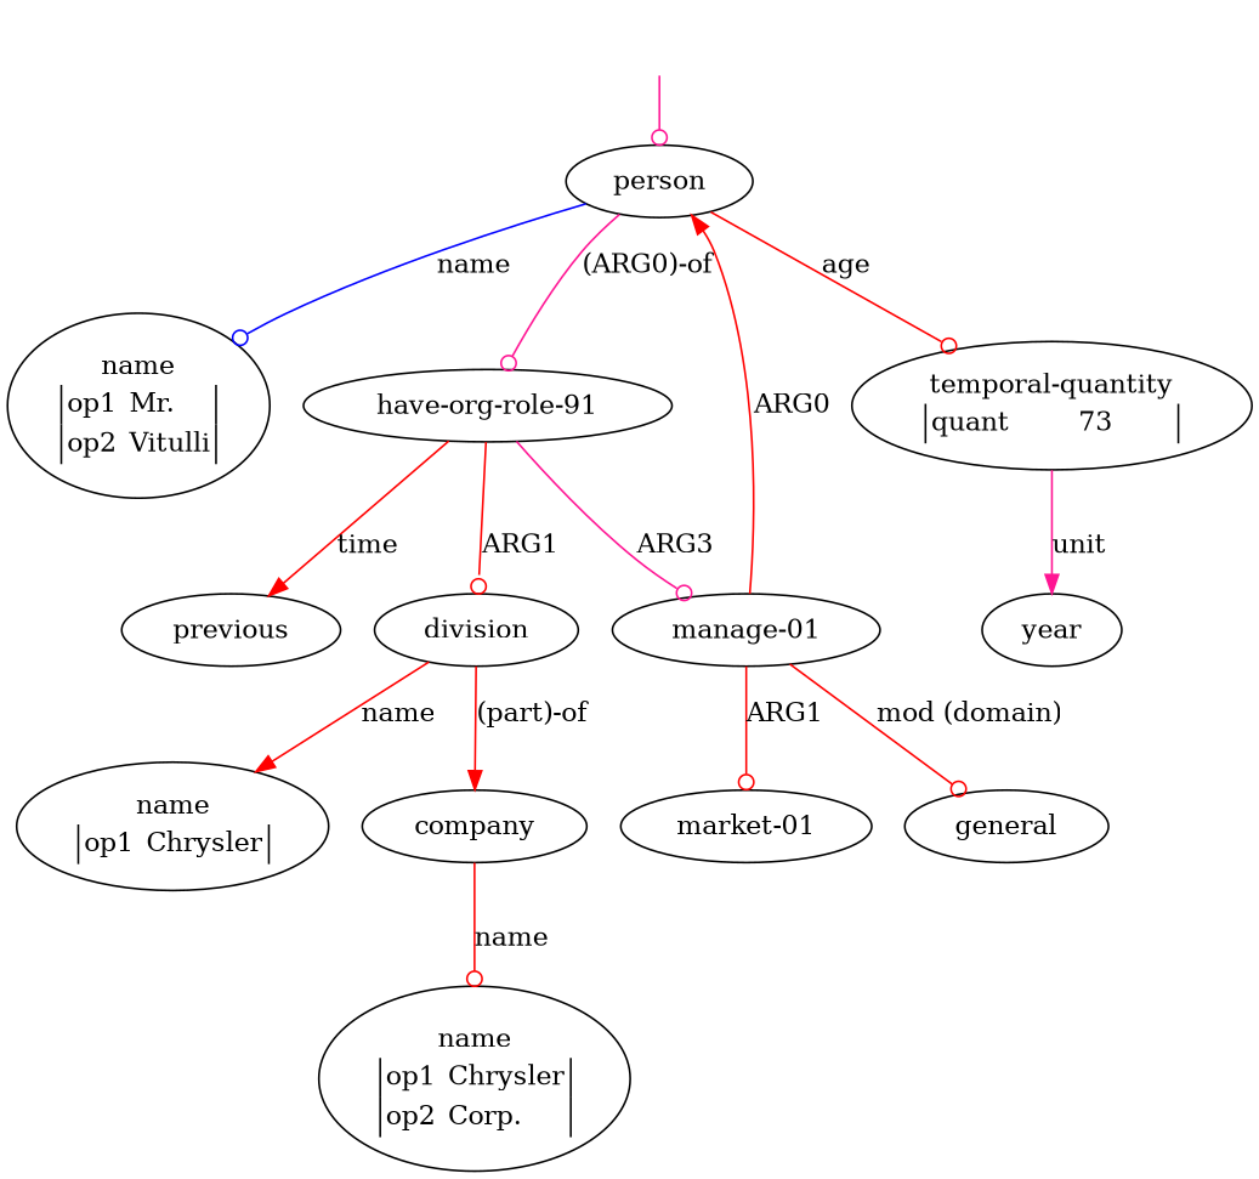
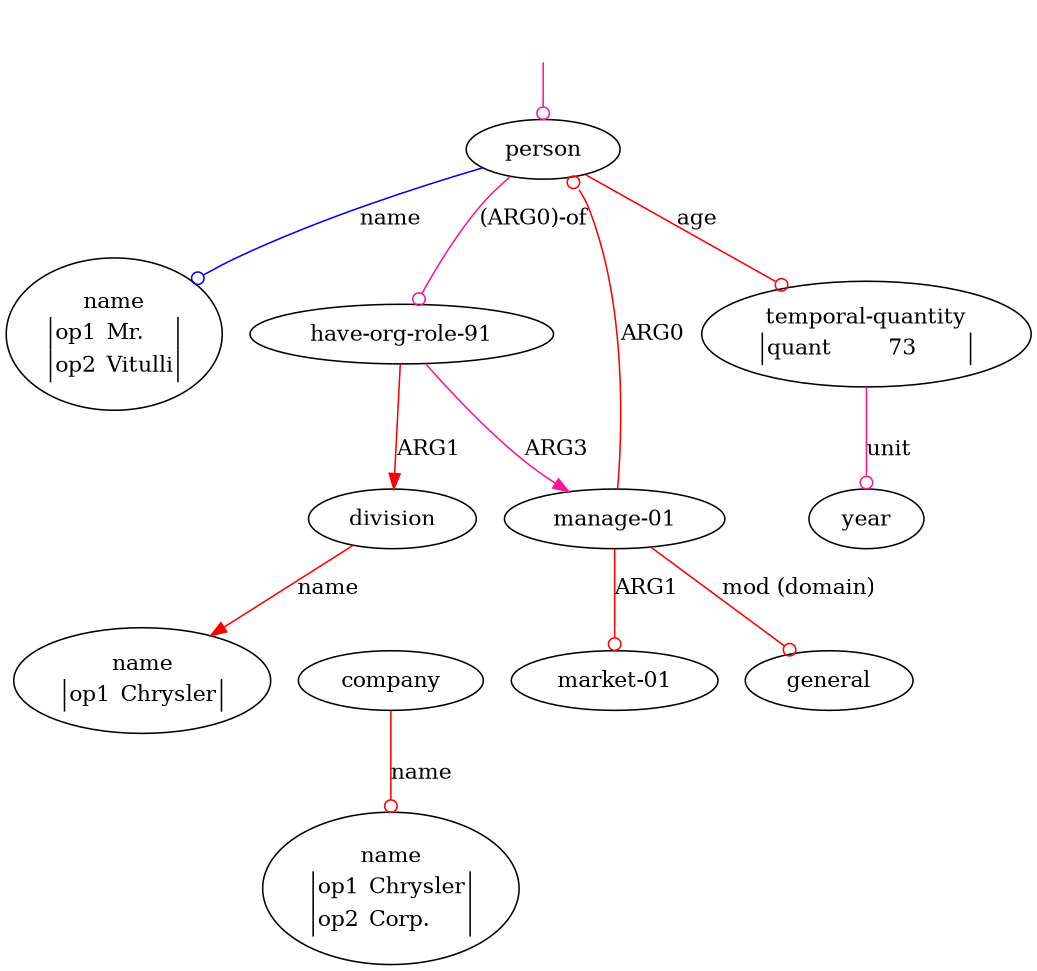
  digraph {
    edge [arrowhead=odot color=red]
    top [style=invis]
    n2 [label=<<table align="center" border="0" cellspacing="0"><tr><td colspan="2">person</td></tr></table>>]
    n3 [label=<<table align="center" border="0" cellspacing="0"><tr><td colspan="2">name</td></tr><tr><td sides="l" border="1" align="left">op1</td><td sides="r" border="1" align="left">Mr.</td></tr><tr><td sides="l" border="1" align="left">op2</td><td sides="r" border="1" align="left">Vitulli</td></tr></table>>]
    n4 [label=<<table align="center" border="0" cellspacing="0"><tr><td colspan="2">have-org-role-91</td></tr></table>>]
    n5 [label=<<table align="center" border="0" cellspacing="0"><tr><td colspan="2">temporal-quantity</td></tr><tr><td sides="l" border="1" align="left">quant</td><td sides="r" border="1" align="left">73</td></tr></table>>]
    n6 [label=<<table align="center" border="0" cellspacing="0"><tr><td colspan="2">division</td></tr></table>>]
    n7 [label=<<table align="center" border="0" cellspacing="0"><tr><td colspan="2">manage-01</td></tr></table>>]
-   n8 [label=<<table align="center" border="0" cellspacing="0"><tr><td colspan="2">previous</td></tr></table>>]
    n9 [label=<<table align="center" border="0" cellspacing="0"><tr><td colspan="2">year</td></tr></table>>]
    n10 [label=<<table align="center" border="0" cellspacing="0"><tr><td colspan="2">name</td></tr><tr><td sides="l" border="1" align="left">op1</td><td sides="r" border="1" align="left">Chrysler</td></tr></table>>]
    n11 [label=<<table align="center" border="0" cellspacing="0"><tr><td colspan="2">company</td></tr></table>>]
    n12 [label=<<table align="center" border="0" cellspacing="0"><tr><td colspan="2">market-01</td></tr></table>>]
    n13 [label=<<table align="center" border="0" cellspacing="0"><tr><td colspan="2">general</td></tr></table>>]
    n14 [label=<<table align="center" border="0" cellspacing="0"><tr><td colspan="2">name</td></tr><tr><td sides="l" border="1" align="left">op1</td><td sides="r" border="1" align="left">Chrysler</td></tr><tr><td sides="l" border="1" align="left">op2</td><td sides="r" border="1" align="left">Corp.</td></tr></table>>]
    top -> n2 [color=deeppink]
    n2 -> n3 [color=blue label=name]
    n2 -> n4 [color=deeppink label="(ARG0)-of"]
    n2 -> n5 [label=age]
-   n4 -> n6 [label=ARG1]
-   n4 -> n7 [color=deeppink label=ARG3]
-   n4 -> n8 [arrowhead=normal label=time]
-   n5 -> n9 [arrowhead=normal color=deeppink label=unit]
+   n4 -> n6 [arrowhead=normal label=ARG1]
+   n4 -> n7 [arrowhead=normal color=deeppink label=ARG3]
+   n5 -> n9 [color=deeppink label=unit]
    n6 -> n10 [arrowhead=normal label=name]
-   n6 -> n11 [arrowhead=normal label="(part)-of"]
-   n7 -> n2 [arrowhead=normal label=ARG0]
+   n7 -> n2 [label=ARG0]
    n7 -> n12 [label=ARG1]
    n7 -> n13 [label="mod (domain)"]
    n11 -> n14 [label=name]
  }
